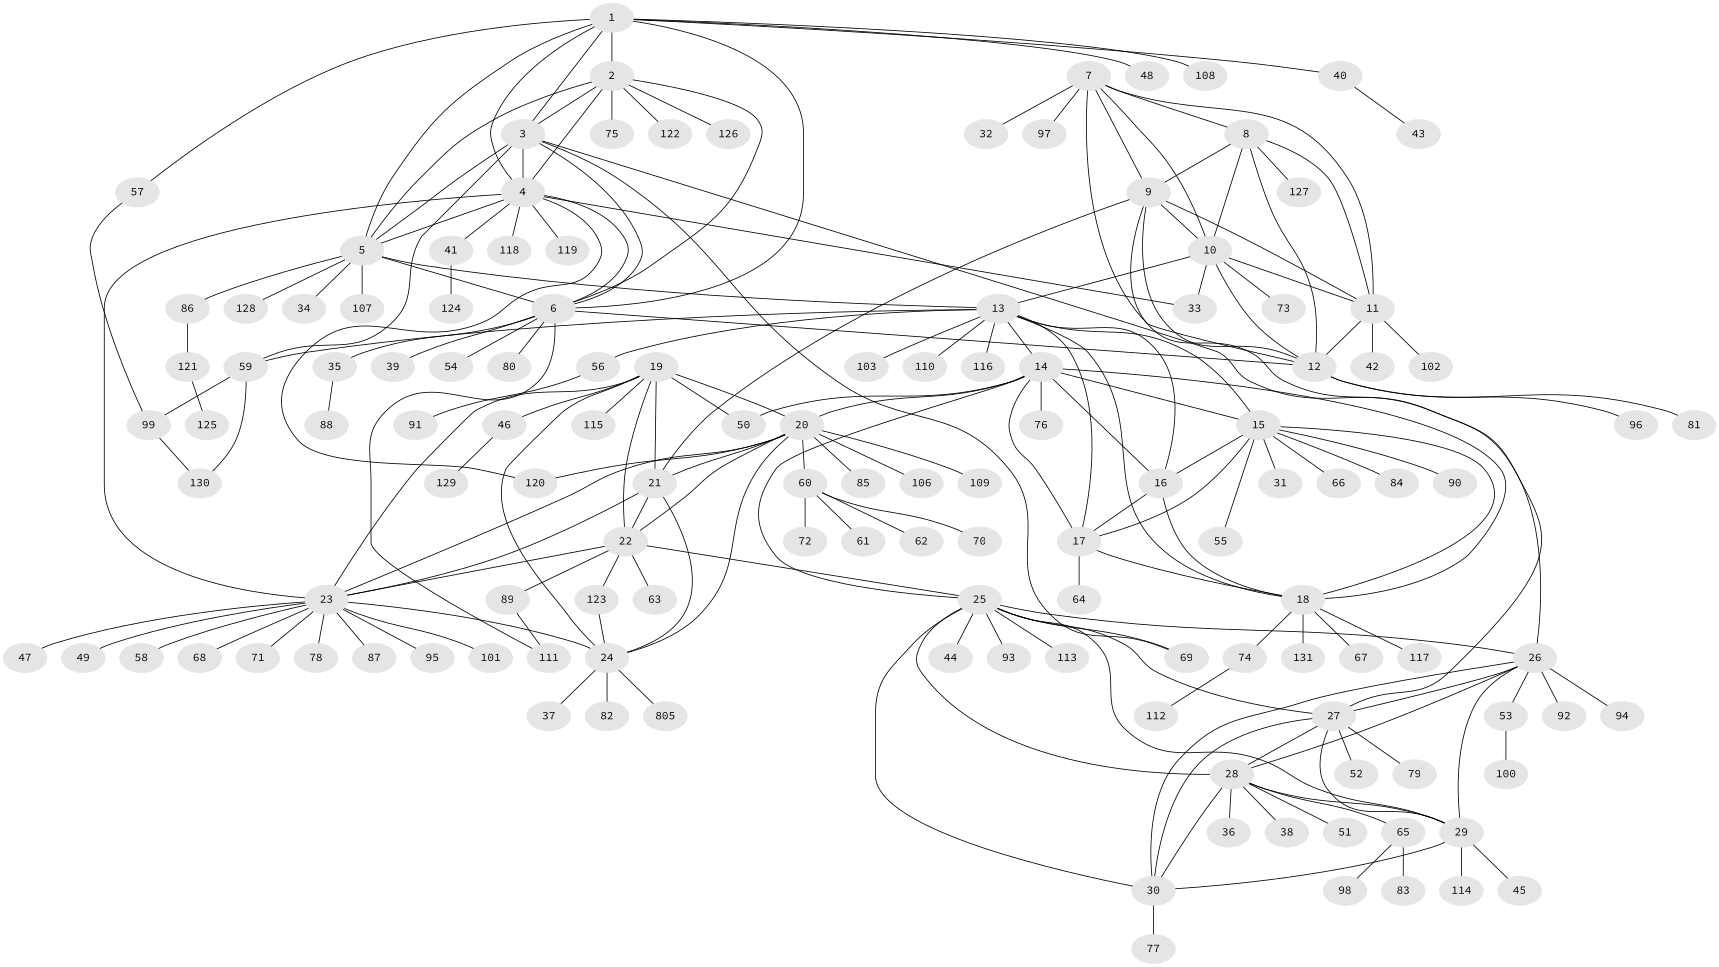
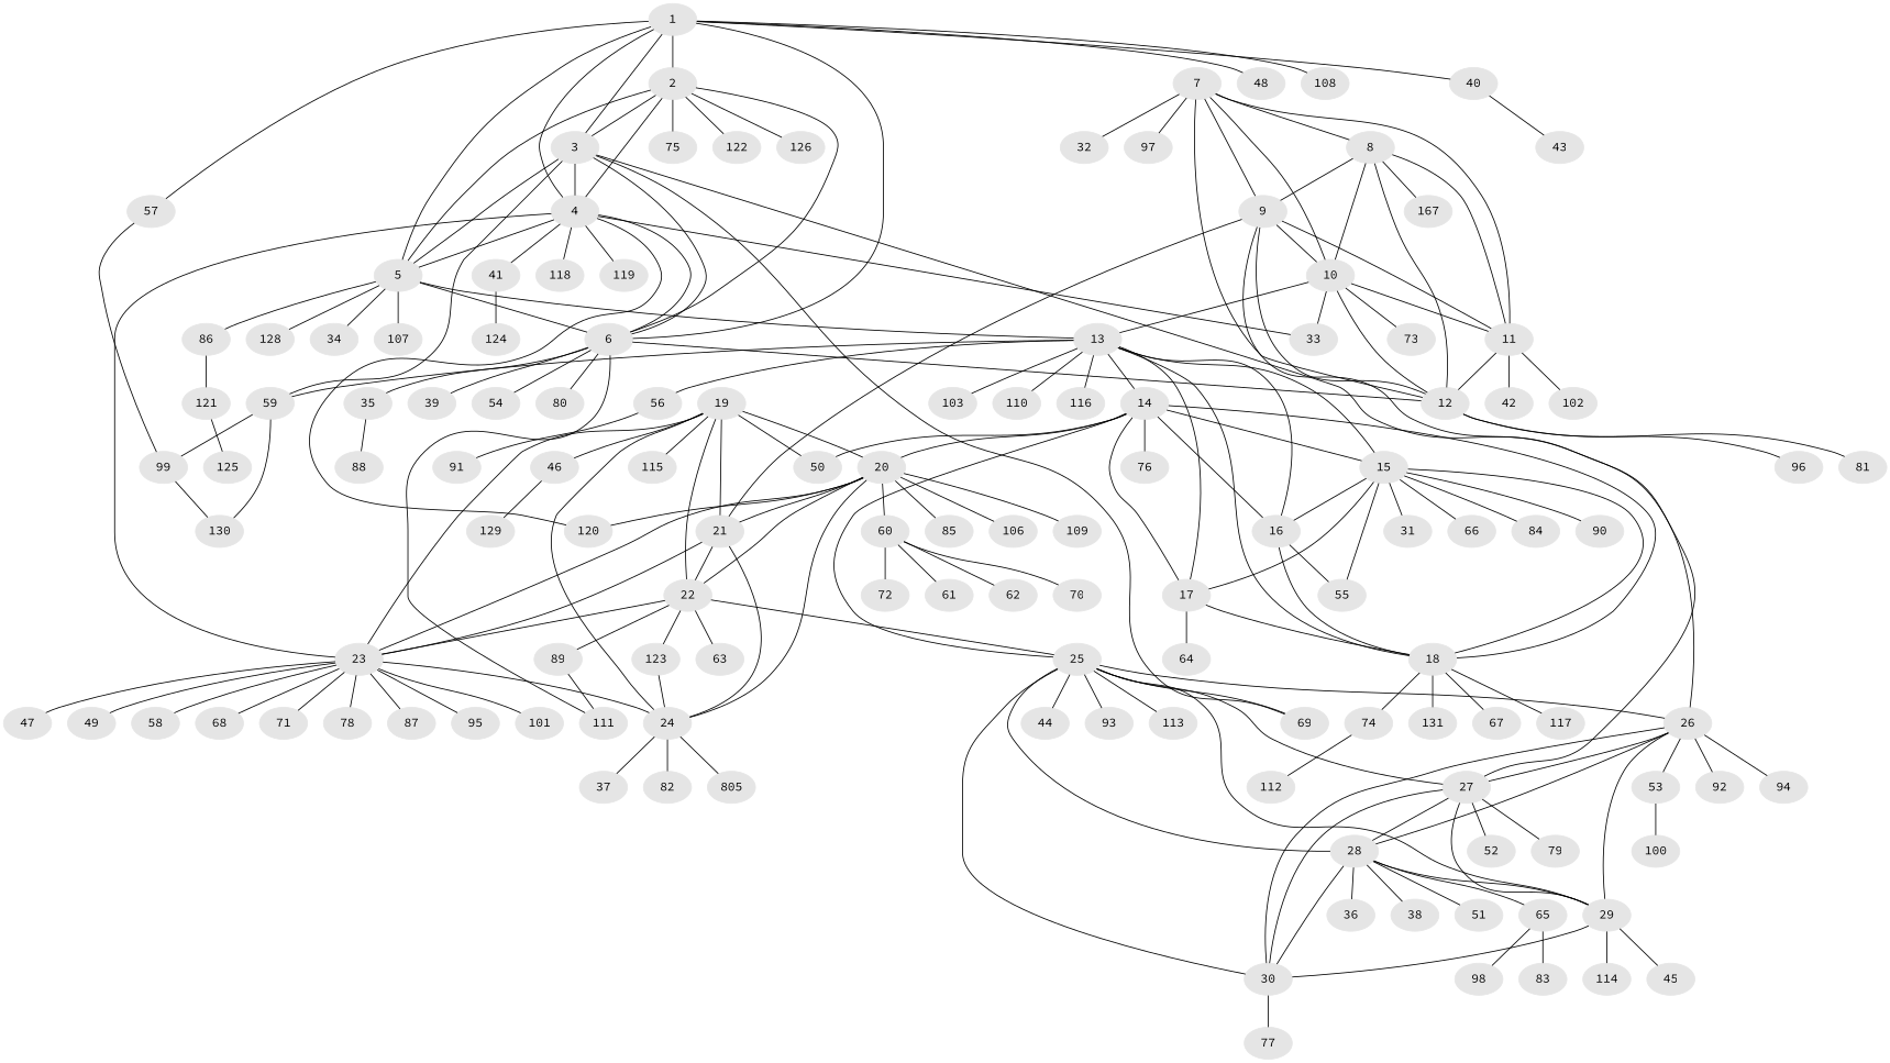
  graph {
    fontname="Source Code Pro"
    node [color=gray90 fontname="Source Code Pro" style=filled]
    edge [fontname="Source Code Pro"]
    1
    2
    3
    4
    5
    6
    40
    48
    57
    108
    75
    122
    126
    26
    59
    69
    23
    33
    41
    118
    119
    120
    13
    34
    86
    107
    128
    12
    35
    39
    54
    80
    111
    43
    99
    27
    28
    29
    30
    53
    92
    94
    130
    24
    47
    49
    58
    68
    71
    78
    87
    95
    101
    124
    14
    15
    16
    17
    18
    56
    103
    110
    116
    121
    81
    96
    88
    7
    8
    9
    10
    11
    32
    97
-   127
+   127 [label=167]
    21
    73
    42
    102
    22
    52
    79
    20
    25
    50
    76
    31
    55
    66
    84
    90
    64
    67
    74
    117
    131
    91
    60
    85
    106
    109
    44
    93
    113
    112
    19
    46
    115
    63
    89
    123
    37
    82
    n114 [label=805]
    129
    61
    62
    70
    72
    36
    38
    51
    65
    45
    114
    77
    100
    83
    98
    125
    1 -- 2
    1 -- 3
    1 -- 4
    1 -- 5
    1 -- 6
    1 -- 40
    1 -- 48
    1 -- 57
    1 -- 108
    2 -- 3
    2 -- 4
    2 -- 5
    2 -- 6
    2 -- 75
    2 -- 122
    2 -- 126
    3 -- 4
    3 -- 5
    3 -- 6
    3 -- 26
    3 -- 59
    3 -- 69
    4 -- 5
    4 -- 6
    4 -- 23
    4 -- 33
    4 -- 41
    4 -- 118
    4 -- 119
    4 -- 120
    5 -- 6
    5 -- 13
    5 -- 34
    5 -- 86
    5 -- 107
    5 -- 128
    6 -- 12
    6 -- 35
    6 -- 39
    6 -- 54
    6 -- 80
    6 -- 111
    40 -- 43
    57 -- 99
    26 -- 27
    26 -- 28
    26 -- 29
    26 -- 30
    26 -- 53
    26 -- 92
    26 -- 94
    59 -- 99
    59 -- 130
    23 -- 24
    23 -- 47
    23 -- 49
    23 -- 58
    23 -- 68
    23 -- 71
    23 -- 78
    23 -- 87
    23 -- 95
    23 -- 101
    41 -- 124
    13 -- 59
    13 -- 14
    13 -- 15
    13 -- 16
    13 -- 17
    13 -- 18
    13 -- 56
    13 -- 103
    13 -- 110
    13 -- 116
    86 -- 121
    12 -- 81
    12 -- 96
    35 -- 88
    99 -- 130
    27 -- 28
    27 -- 29
    27 -- 30
    27 -- 52
    27 -- 79
    28 -- 29
    28 -- 30
    28 -- 36
    28 -- 38
    28 -- 51
    28 -- 65
    29 -- 30
    29 -- 45
    29 -- 114
    30 -- 77
    53 -- 100
    24 -- 37
    24 -- 82
    24 -- n114
    14 -- 15
    14 -- 16
    14 -- 17
    14 -- 18
    14 -- 20
    14 -- 25
    14 -- 50
    14 -- 76
    15 -- 16
    15 -- 17
    15 -- 18
    15 -- 31
    15 -- 55
    15 -- 66
    15 -- 84
    15 -- 90
-   16 -- 17
+   16 -- 55
    16 -- 18
    17 -- 18
    17 -- 64
    18 -- 67
    18 -- 74
    18 -- 117
    18 -- 131
    56 -- 91
    121 -- 125
    7 -- 12
    7 -- 8
    7 -- 9
    7 -- 10
    7 -- 11
    7 -- 32
    7 -- 97
    8 -- 12
    8 -- 9
    8 -- 10
    8 -- 11
    8 -- 127
    9 -- 12
    9 -- 27
    9 -- 10
    9 -- 11
    9 -- 21
    10 -- 33
    10 -- 13
    10 -- 12
    10 -- 11
    10 -- 73
    11 -- 12
    11 -- 42
    11 -- 102
    21 -- 23
    21 -- 24
    21 -- 22
    22 -- 23
    22 -- 25
    22 -- 63
    22 -- 89
    22 -- 123
    20 -- 23
    20 -- 120
    20 -- 24
    20 -- 21
    20 -- 22
    20 -- 60
    20 -- 85
    20 -- 106
    20 -- 109
    25 -- 26
    25 -- 69
    25 -- 27
    25 -- 28
    25 -- 29
    25 -- 30
    25 -- 44
    25 -- 93
    25 -- 113
    74 -- 112
    60 -- 61
    60 -- 62
    60 -- 70
    60 -- 72
    19 -- 23
    19 -- 24
    19 -- 21
    19 -- 22
    19 -- 20
    19 -- 50
    19 -- 46
    19 -- 115
    46 -- 129
    89 -- 111
    123 -- 24
    65 -- 83
    65 -- 98
  }
